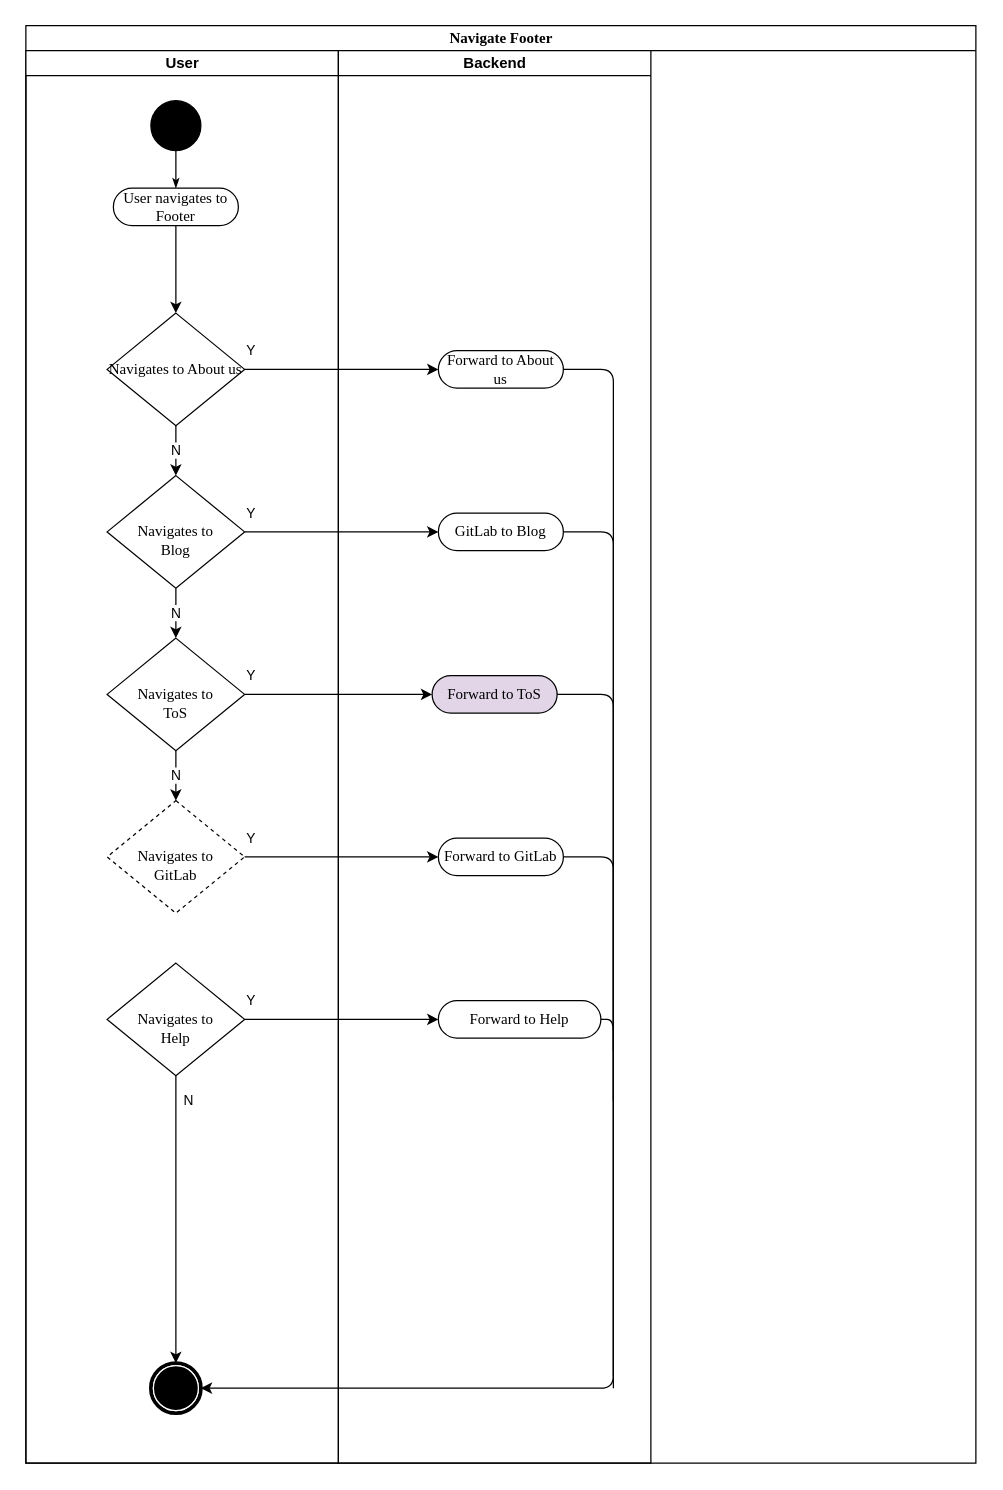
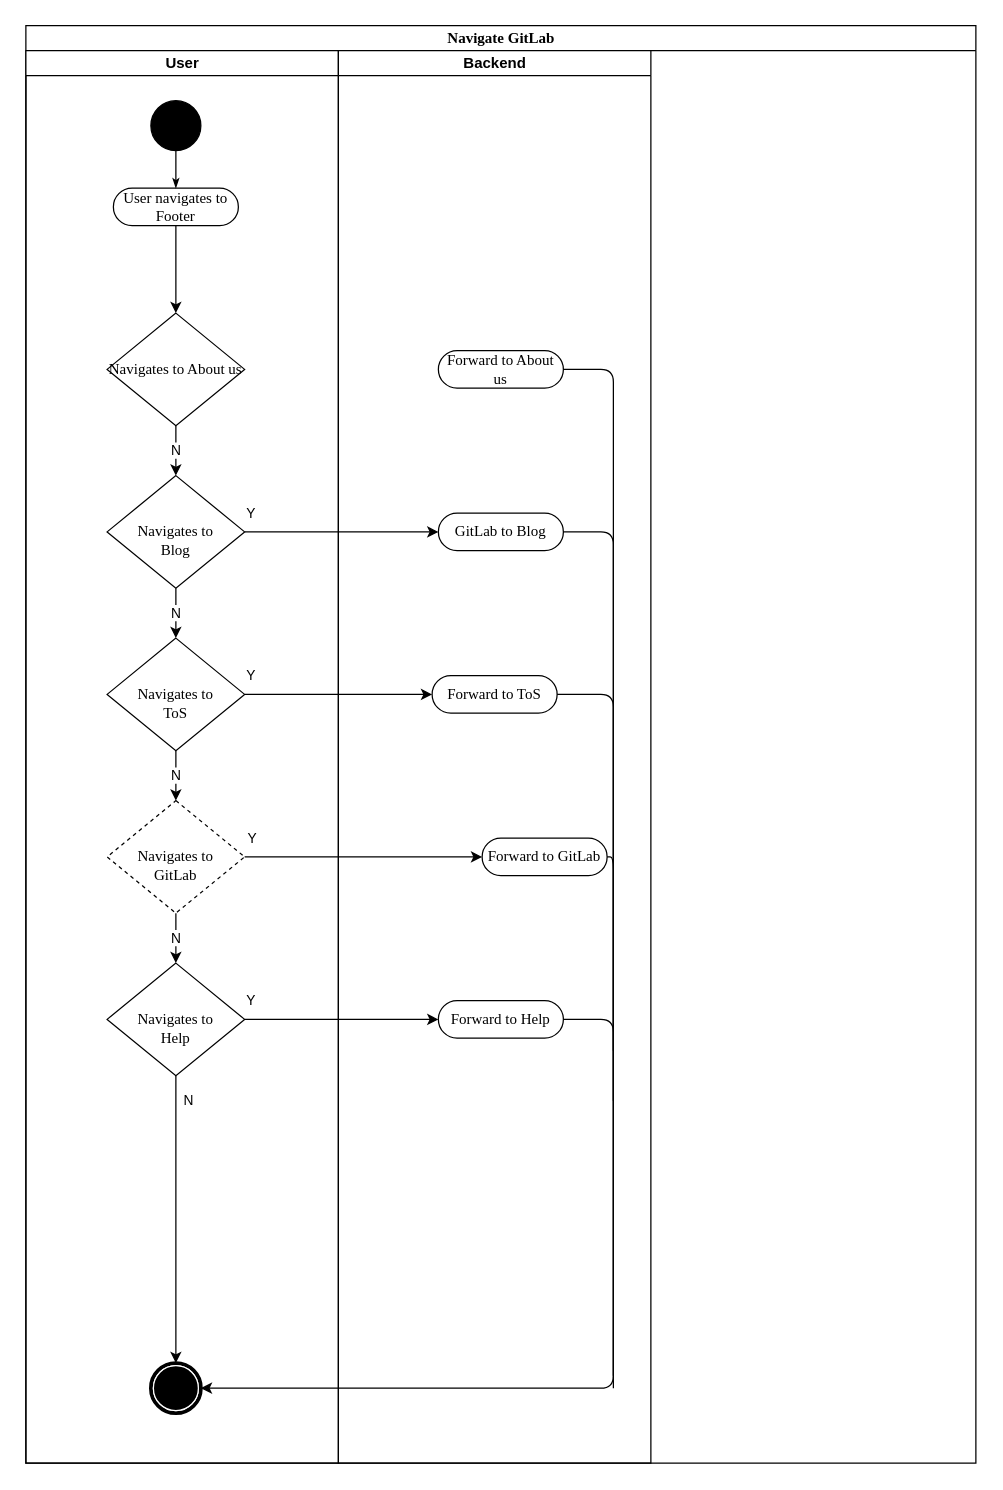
  <mxCell id="0" />
  <mxCell id="1" parent="0" />
- <mxCell id="2" value="Navigate Footer" style="swimlane;html=1;childLayout=stackLayout;startSize=20;rounded=0;shadow=0;comic=0;labelBackgroundColor=none;strokeColor=#000000;strokeWidth=1;fillColor=#ffffff;fontFamily=Verdana;fontSize=12;fontColor=#000000;align=center;" parent="1" vertex="1"><mxGeometry x="20" y="20" width="760" height="1150" as="geometry" /></mxCell>
+ <mxCell id="2" value="Navigate GitLab" style="swimlane;html=1;childLayout=stackLayout;startSize=20;rounded=0;shadow=0;comic=0;labelBackgroundColor=none;strokeColor=#000000;strokeWidth=1;fillColor=#ffffff;fontFamily=Verdana;fontSize=12;fontColor=#000000;align=center;" parent="1" vertex="1"><mxGeometry x="20" y="20" width="760" height="1150" as="geometry" /></mxCell>
  <mxCell id="3" value="User" style="swimlane;html=1;startSize=20;" parent="2" vertex="1"><mxGeometry y="20" width="250" height="1130" as="geometry" /></mxCell>
  <mxCell id="4" value="N" style="edgeStyle=orthogonalEdgeStyle;rounded=0;orthogonalLoop=1;jettySize=auto;html=1;entryX=0.5;entryY=0;entryDx=0;entryDy=0;exitX=0.5;exitY=1;exitDx=0;exitDy=0;" edge="1" parent="3" source="17" target="18"><mxGeometry x="-0.826" y="10" relative="1" as="geometry"><mxPoint x="119.83" y="830.0" as="sourcePoint" /><mxPoint x="119.83" y="870.0" as="targetPoint" /><mxPoint as="offset" /></mxGeometry></mxCell>
  <mxCell id="5" value="" style="ellipse;whiteSpace=wrap;html=1;rounded=0;shadow=0;comic=0;labelBackgroundColor=none;strokeColor=#000000;strokeWidth=1;fillColor=#000000;fontFamily=Verdana;fontSize=12;fontColor=#000000;align=center;" parent="3" vertex="1"><mxGeometry x="100" y="40" width="40" height="40" as="geometry" /></mxCell>
  <mxCell id="6" value="User navigates to Footer" style="rounded=1;whiteSpace=wrap;html=1;shadow=0;comic=0;labelBackgroundColor=none;strokeColor=#000000;strokeWidth=1;fillColor=#ffffff;fontFamily=Verdana;fontSize=12;fontColor=#000000;align=center;arcSize=50;" parent="3" vertex="1"><mxGeometry x="70" y="110" width="100" height="30" as="geometry" /></mxCell>
  <mxCell id="7" style="edgeStyle=orthogonalEdgeStyle;rounded=0;html=1;labelBackgroundColor=none;startArrow=none;startFill=0;startSize=5;endArrow=classicThin;endFill=1;endSize=5;jettySize=auto;orthogonalLoop=1;strokeColor=#000000;strokeWidth=1;fontFamily=Verdana;fontSize=12;fontColor=#000000;" parent="3" source="5" target="6" edge="1"><mxGeometry relative="1" as="geometry" /></mxCell>
  <mxCell id="8" value="N" style="edgeStyle=orthogonalEdgeStyle;rounded=0;orthogonalLoop=1;jettySize=auto;html=1;" edge="1" parent="3" source="9" target="16"><mxGeometry relative="1" as="geometry" /></mxCell>
  <mxCell id="9" value="&#10;&#10;&lt;!--StartFragment--&gt;&lt;span style=&quot;font-family: Verdana; font-size: 12px; font-style: normal; font-variant-ligatures: normal; font-variant-caps: normal; font-weight: 400; letter-spacing: normal; orphans: 2; text-align: center; text-indent: 0px; text-transform: none; widows: 2; word-spacing: 0px; -webkit-text-stroke-width: 0px; text-decoration-style: initial; text-decoration-color: initial; float: none; display: inline !important;&quot;&gt;Navigates to About us&lt;/span&gt;&lt;!--EndFragment--&gt;&#10;&#10;" style="rhombus;whiteSpace=wrap;html=1;" vertex="1" parent="3"><mxGeometry x="65" y="210" width="110" height="90" as="geometry" /></mxCell>
+ <mxCell id="10" value="N" style="edgeStyle=orthogonalEdgeStyle;rounded=0;orthogonalLoop=1;jettySize=auto;html=1;" edge="1" parent="3" source="13" target="17"><mxGeometry relative="1" as="geometry" /></mxCell>
  <mxCell id="11" value="N" style="edgeStyle=orthogonalEdgeStyle;rounded=0;orthogonalLoop=1;jettySize=auto;html=1;" edge="1" parent="3" source="12" target="13"><mxGeometry relative="1" as="geometry" /></mxCell>
  <mxCell id="12" value="&lt;br&gt;&lt;span style=&quot;font-family: &amp;#34;verdana&amp;#34; ; font-size: 12px ; font-style: normal ; font-weight: 400 ; letter-spacing: normal ; text-align: center ; text-indent: 0px ; text-transform: none ; word-spacing: 0px ; float: none ; display: inline&quot;&gt;Navigates to &lt;br&gt;ToS&lt;br&gt;&lt;/span&gt;" style="rhombus;whiteSpace=wrap;html=1;" vertex="1" parent="3"><mxGeometry x="65" y="470" width="110" height="90" as="geometry" /></mxCell>
  <mxCell id="13" value="&lt;br&gt;&lt;span style=&quot;font-family: &amp;#34;verdana&amp;#34; ; font-size: 12px ; font-style: normal ; font-weight: 400 ; letter-spacing: normal ; text-align: center ; text-indent: 0px ; text-transform: none ; word-spacing: 0px ; float: none ; display: inline&quot;&gt;Navigates to &lt;br&gt;GitLab&lt;br&gt;&lt;/span&gt;" style="rhombus;whiteSpace=wrap;html=1;dashed=1;" vertex="1" parent="3"><mxGeometry x="65" y="600" width="110" height="90" as="geometry" /></mxCell>
  <mxCell id="14" value="" style="endArrow=classic;html=1;exitX=0.5;exitY=1;exitDx=0;exitDy=0;entryX=0.5;entryY=0;entryDx=0;entryDy=0;" parent="3" source="6" target="9" edge="1"><mxGeometry width="50" height="50" relative="1" as="geometry"><mxPoint x="120" y="270" as="sourcePoint" /><mxPoint x="330" y="315" as="targetPoint" /><Array as="points" /></mxGeometry></mxCell>
  <mxCell id="15" value="N" style="edgeStyle=orthogonalEdgeStyle;rounded=0;orthogonalLoop=1;jettySize=auto;html=1;" edge="1" parent="3" source="16" target="12"><mxGeometry relative="1" as="geometry" /></mxCell>
  <mxCell id="16" value="&lt;br&gt;&lt;span style=&quot;font-family: &amp;#34;verdana&amp;#34; ; font-size: 12px ; font-style: normal ; font-weight: 400 ; letter-spacing: normal ; text-align: center ; text-indent: 0px ; text-transform: none ; word-spacing: 0px ; float: none ; display: inline&quot;&gt;Navigates to &lt;br&gt;Blog&lt;/span&gt;" style="rhombus;whiteSpace=wrap;html=1;" vertex="1" parent="3"><mxGeometry x="65" y="340" width="110" height="90" as="geometry" /></mxCell>
  <mxCell id="17" value="&lt;br&gt;&lt;span style=&quot;font-family: &amp;#34;verdana&amp;#34; ; font-size: 12px ; font-style: normal ; font-weight: 400 ; letter-spacing: normal ; text-align: center ; text-indent: 0px ; text-transform: none ; word-spacing: 0px ; float: none ; display: inline&quot;&gt;Navigates to &lt;br&gt;Help&lt;br&gt;&lt;/span&gt;" style="rhombus;whiteSpace=wrap;html=1;" vertex="1" parent="3"><mxGeometry x="65" y="730" width="110" height="90" as="geometry" /></mxCell>
  <mxCell id="18" value="" style="shape=mxgraph.bpmn.shape;html=1;verticalLabelPosition=bottom;labelBackgroundColor=#ffffff;verticalAlign=top;perimeter=ellipsePerimeter;outline=end;symbol=terminate;rounded=0;shadow=0;comic=0;strokeColor=#000000;strokeWidth=1;fillColor=#ffffff;fontFamily=Verdana;fontSize=12;fontColor=#000000;align=center;" parent="3" vertex="1"><mxGeometry x="100" y="1050" width="40" height="40" as="geometry" /></mxCell>
  <mxCell id="19" value="Backend" style="swimlane;html=1;startSize=20;" parent="2" vertex="1"><mxGeometry x="250" y="20" width="250" height="1130" as="geometry" /></mxCell>
- <mxCell id="20" value="Forward to GitLab" style="rounded=1;whiteSpace=wrap;html=1;shadow=0;comic=0;labelBackgroundColor=none;strokeColor=#000000;strokeWidth=1;fillColor=#ffffff;fontFamily=Verdana;fontSize=12;fontColor=#000000;align=center;arcSize=50;" vertex="1" parent="19"><mxGeometry x="80" y="630" width="100" height="30" as="geometry" /></mxCell>
+ <mxCell id="20" value="Forward to GitLab" style="rounded=1;whiteSpace=wrap;html=1;shadow=0;comic=0;labelBackgroundColor=none;strokeColor=#000000;strokeWidth=1;fillColor=#ffffff;fontFamily=Verdana;fontSize=12;fontColor=#000000;align=center;arcSize=50;" vertex="1" parent="19"><mxGeometry x="115" y="630" width="100" height="30" as="geometry" /></mxCell>
  <mxCell id="21" value="GitLab to Blog" style="rounded=1;whiteSpace=wrap;html=1;shadow=0;comic=0;labelBackgroundColor=none;strokeColor=#000000;strokeWidth=1;fillColor=#ffffff;fontFamily=Verdana;fontSize=12;fontColor=#000000;align=center;arcSize=50;" vertex="1" parent="19"><mxGeometry x="80" y="370" width="100" height="30" as="geometry" /></mxCell>
  <mxCell id="22" value="Forward to About us" style="rounded=1;whiteSpace=wrap;html=1;shadow=0;comic=0;labelBackgroundColor=none;strokeColor=#000000;strokeWidth=1;fillColor=#ffffff;fontFamily=Verdana;fontSize=12;fontColor=#000000;align=center;arcSize=50;" vertex="1" parent="19"><mxGeometry x="80" y="240" width="100" height="30" as="geometry" /></mxCell>
- <mxCell id="23" value="Forward to Help" style="rounded=1;whiteSpace=wrap;html=1;shadow=0;comic=0;labelBackgroundColor=none;strokeColor=#000000;strokeWidth=1;fillColor=#ffffff;fontFamily=Verdana;fontSize=12;fontColor=#000000;align=center;arcSize=50;" vertex="1" parent="19"><mxGeometry x="80" y="760" width="130" height="30" as="geometry" /></mxCell>
- <mxCell id="24" value="Forward to ToS" style="rounded=1;whiteSpace=wrap;html=1;shadow=0;comic=0;labelBackgroundColor=none;strokeColor=#000000;strokeWidth=1;fillColor=#e1d5e7;fontFamily=Verdana;fontSize=12;fontColor=#000000;align=center;arcSize=50;" vertex="1" parent="19"><mxGeometry x="75" y="500" width="100" height="30" as="geometry" /></mxCell>
- <mxCell id="25" value="Y" style="edgeStyle=orthogonalEdgeStyle;rounded=0;orthogonalLoop=1;jettySize=auto;html=1;entryX=0;entryY=0.5;entryDx=0;entryDy=0;" edge="1" parent="2" source="9" target="22"><mxGeometry x="-0.935" y="15" relative="1" as="geometry"><mxPoint x="255" y="275" as="targetPoint" /><mxPoint as="offset" /></mxGeometry></mxCell>
+ <mxCell id="23" value="Forward to Help" style="rounded=1;whiteSpace=wrap;html=1;shadow=0;comic=0;labelBackgroundColor=none;strokeColor=#000000;strokeWidth=1;fillColor=#ffffff;fontFamily=Verdana;fontSize=12;fontColor=#000000;align=center;arcSize=50;" vertex="1" parent="19"><mxGeometry x="80" y="760" width="100" height="30" as="geometry" /></mxCell>
+ <mxCell id="24" value="Forward to ToS" style="rounded=1;whiteSpace=wrap;html=1;shadow=0;comic=0;labelBackgroundColor=none;strokeColor=#000000;strokeWidth=1;fillColor=#ffffff;fontFamily=Verdana;fontSize=12;fontColor=#000000;align=center;arcSize=50;" vertex="1" parent="19"><mxGeometry x="75" y="500" width="100" height="30" as="geometry" /></mxCell>
  <mxCell id="26" value="Y" style="edgeStyle=orthogonalEdgeStyle;rounded=0;orthogonalLoop=1;jettySize=auto;html=1;exitX=1;exitY=0.5;exitDx=0;exitDy=0;entryX=0;entryY=0.5;entryDx=0;entryDy=0;" edge="1" parent="2" source="16" target="21"><mxGeometry x="-0.935" y="15" relative="1" as="geometry"><mxPoint x="185" y="285.0" as="sourcePoint" /><mxPoint x="280" y="405" as="targetPoint" /><mxPoint as="offset" /></mxGeometry></mxCell>
  <mxCell id="27" value="Y" style="edgeStyle=orthogonalEdgeStyle;rounded=0;orthogonalLoop=1;jettySize=auto;html=1;entryX=0;entryY=0.5;entryDx=0;entryDy=0;exitX=1;exitY=0.5;exitDx=0;exitDy=0;" edge="1" parent="2" source="12" target="24"><mxGeometry x="-0.935" y="15" relative="1" as="geometry"><mxPoint x="195" y="295.0" as="sourcePoint" /><mxPoint x="350" y="295.0" as="targetPoint" /><mxPoint as="offset" /></mxGeometry></mxCell>
  <mxCell id="28" value="Y" style="edgeStyle=orthogonalEdgeStyle;rounded=0;orthogonalLoop=1;jettySize=auto;html=1;entryX=0;entryY=0.5;entryDx=0;entryDy=0;exitX=1;exitY=0.5;exitDx=0;exitDy=0;" edge="1" parent="2" source="13" target="20"><mxGeometry x="-0.935" y="15" relative="1" as="geometry"><mxPoint x="205" y="305.0" as="sourcePoint" /><mxPoint x="360" y="305.0" as="targetPoint" /><mxPoint as="offset" /></mxGeometry></mxCell>
  <mxCell id="29" value="Y" style="edgeStyle=orthogonalEdgeStyle;rounded=0;orthogonalLoop=1;jettySize=auto;html=1;entryX=0;entryY=0.5;entryDx=0;entryDy=0;exitX=1;exitY=0.5;exitDx=0;exitDy=0;" edge="1" parent="2" source="17" target="23"><mxGeometry x="-0.935" y="15" relative="1" as="geometry"><mxPoint x="215" y="315.0" as="sourcePoint" /><mxPoint x="370" y="315.0" as="targetPoint" /><mxPoint as="offset" /></mxGeometry></mxCell>
  <mxCell id="30" value="" style="endArrow=classic;html=1;fontColor=none;exitX=1;exitY=0.5;exitDx=0;exitDy=0;entryX=1;entryY=0.5;entryDx=0;entryDy=0;" edge="1" parent="2" source="23" target="18"><mxGeometry width="50" height="50" relative="1" as="geometry"><mxPoint x="260" y="650" as="sourcePoint" /><mxPoint x="390" y="960" as="targetPoint" /><Array as="points"><mxPoint x="470" y="795" /><mxPoint x="470" y="1090" /></Array></mxGeometry></mxCell>
  <mxCell id="31" value="" style="endArrow=none;html=1;fontColor=none;exitX=1;exitY=0.5;exitDx=0;exitDy=0;" edge="1" parent="1" source="21"><mxGeometry width="50" height="50" relative="1" as="geometry"><mxPoint x="300" y="830" as="sourcePoint" /><mxPoint x="490" y="840" as="targetPoint" /><Array as="points"><mxPoint x="490" y="425" /></Array></mxGeometry></mxCell>
  <mxCell id="32" value="" style="endArrow=none;html=1;fontColor=none;exitX=1;exitY=0.5;exitDx=0;exitDy=0;" edge="1" parent="1" source="24"><mxGeometry width="50" height="50" relative="1" as="geometry"><mxPoint x="460" y="435" as="sourcePoint" /><mxPoint x="490" y="1100" as="targetPoint" /><Array as="points"><mxPoint x="490" y="555" /></Array></mxGeometry></mxCell>
  <mxCell id="33" value="" style="endArrow=none;html=1;fontColor=none;exitX=1;exitY=0.5;exitDx=0;exitDy=0;" edge="1" parent="1" source="20"><mxGeometry width="50" height="50" relative="1" as="geometry"><mxPoint x="470" y="445" as="sourcePoint" /><mxPoint x="490" y="1110" as="targetPoint" /><Array as="points"><mxPoint x="490" y="685" /></Array></mxGeometry></mxCell>
  <mxCell id="34" value="" style="endArrow=none;html=1;fontColor=none;exitX=1;exitY=0.5;exitDx=0;exitDy=0;" edge="1" parent="1" source="22"><mxGeometry width="50" height="50" relative="1" as="geometry"><mxPoint x="480" y="455" as="sourcePoint" /><mxPoint x="490" y="880" as="targetPoint" /><Array as="points"><mxPoint x="490" y="295" /></Array></mxGeometry></mxCell>
